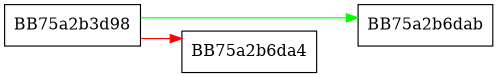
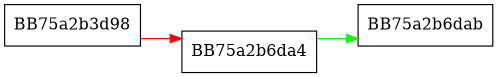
  digraph {
    rankdir=LR
    splines=ortho
    node [shape=box]
    n1 [label=BB75a2b3d98]
    BB75a2b6dab
    BB75a2b6da4
-   n1 -> BB75a2b6dab [color=green]
+   BB75a2b6da4 -> BB75a2b6dab [color=green]
    n1 -> BB75a2b6da4 [color=red]
  }
